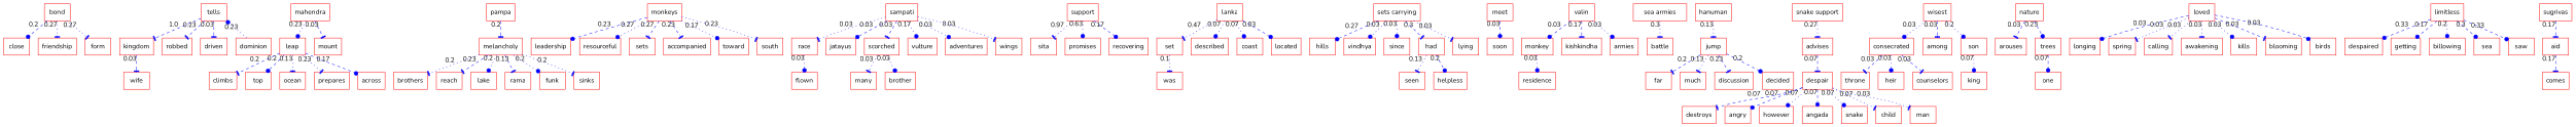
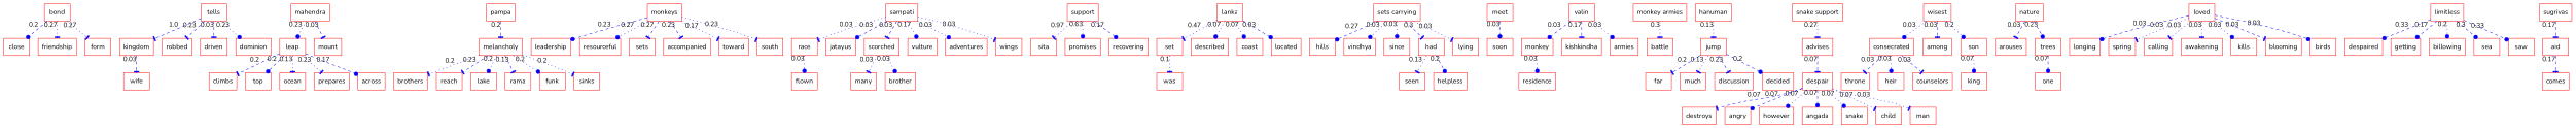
  strict digraph {
    fontname=Nunito
    node [color=red fontname=Nunito shape=box]
    edge [arrowhead=tee color=blue fontname=Nunito style=dotted xlabel=0.03]
    bond
    close
    friendship
    form
    tells
    kingdom
    robbed
    driven
    dominion
    wife
    mahendra
    leap
    mount
    climbs
    top
    ocean
    prepares
    across
    pampa
    melancholy
    brothers
    reach
    lake
    rama
    funk
    sinks
    monkeys
    leadership
    resourceful
    sets
    accompanied
    toward
    south
    sampati
    race
    jatayus
    scorched
    vulture
    adventures
    wings
    flown
    many
    brother
    support
    sita
    promises
    recovering
    lanka
    set
    described
    coast
    located
    was
    n54 [label="sets carrying"]
    hills
    vindhya
    since
    had
    lying
    seen
    helpless
    meet
    soon
    valin
    monkey
    kishkindha
    armies
    residence
-   "monkey armies" [label="sea armies"]
+   "monkey armies"
    battle
    hanuman
    jump
    far
    much
    discussion
    decided
    n77 [label="snake support"]
    advises
    despair
    destroys
    angry
    however
    angada
    snake
    child
    man
    wisest
    consecrated
    among
    son
    throne
    heir
    counselors
    king
    nature
    arouses
    trees
    loved
    longing
    spring
    calling
    awakening
    n103 [label=kills]
    blooming
    birds
    one
    limitless
    despaired
    getting
    billowing
    sea
    saw
    sugrivas
    aid
    comes
    bond -> close [arrowhead=dot style=dashed xlabel=0.2]
    bond -> friendship [xlabel=0.27]
    bond -> form [xlabel=0.27]
    tells -> kingdom [style=dashed xlabel=1.0]
    tells -> robbed [style=dashed xlabel=0.23]
    tells -> driven [style=dashed]
-   dominion -> tells [arrowhead=dot xlabel=0.23]
+   tells -> dominion [arrowhead=dot xlabel=0.23]
    kingdom -> wife [style=dashed]
    mahendra -> leap [arrowhead=dot xlabel=0.23]
    mahendra -> mount [style=dashed]
    leap -> climbs [style=dashed xlabel=0.2]
    leap -> top [arrowhead=dot style=dashed xlabel=0.2]
    leap -> ocean [xlabel=0.13]
    leap -> prepares [xlabel=0.23]
    leap -> across [arrowhead=dot style=dashed xlabel=0.17]
    pampa -> melancholy [style=dashed xlabel=0.2]
    melancholy -> brothers [xlabel=0.2]
    melancholy -> reach [style=dashed xlabel=0.23]
    melancholy -> lake [arrowhead=dot xlabel=0.2]
    melancholy -> rama [style=dashed xlabel=0.13]
    melancholy -> funk [arrowhead=dot xlabel=0.2]
    melancholy -> sinks [xlabel=0.2]
    monkeys -> leadership [arrowhead=dot style=dashed xlabel=0.23]
    monkeys -> resourceful [arrowhead=dot xlabel=0.27]
    monkeys -> sets [style=dashed xlabel=0.27]
    monkeys -> accompanied [style=dashed xlabel=0.23]
-   monkeys -> toward [arrowhead=dot xlabel=0.17]
+   monkeys -> toward [xlabel=0.17]
    monkeys -> south [xlabel=0.23]
    sampati -> race
    sampati -> jatayus [arrowhead=dot style=dashed]
    sampati -> scorched [style=dashed]
    sampati -> vulture [arrowhead=dot xlabel=0.17]
    sampati -> adventures [arrowhead=dot]
    sampati -> wings
    race -> flown [arrowhead=dot]
    scorched -> many
    scorched -> brother [arrowhead=dot]
    support -> sita [xlabel=0.97]
    support -> promises [arrowhead=dot xlabel=0.63]
    support -> recovering [arrowhead=dot style=dashed xlabel=0.17]
    lanka -> set [xlabel=0.47]
    lanka -> described [arrowhead=dot xlabel=0.07]
    lanka -> coast [arrowhead=dot xlabel=0.07]
    lanka -> located [arrowhead=dot style=dashed]
    set -> was [xlabel=0.1]
    n54 -> hills [arrowhead=dot style=dashed xlabel=0.27]
    n54 -> vindhya [arrowhead=dot]
    n54 -> since [arrowhead=dot]
    n54 -> had [style=dashed xlabel=0.3]
    n54 -> lying
    had -> seen [xlabel=0.13]
    had -> helpless [arrowhead=dot style=dashed xlabel=0.2]
    meet -> soon [arrowhead=dot style=dashed]
    valin -> monkey [arrowhead=dot style=dashed]
    valin -> kishkindha [style=dashed xlabel=0.17]
    valin -> armies [arrowhead=dot]
    monkey -> residence [arrowhead=dot]
    "monkey armies" -> battle [xlabel=0.3]
    hanuman -> jump [xlabel=0.13]
    jump -> far [style=dashed xlabel=0.2]
    jump -> much [xlabel=0.13]
    jump -> discussion [style=dashed xlabel=0.23]
    jump -> decided [arrowhead=dot style=dashed xlabel=0.2]
    n77 -> advises [xlabel=0.27]
    advises -> despair [style=dashed xlabel=0.07]
    despair -> destroys [style=dashed xlabel=0.07]
    despair -> angry [arrowhead=dot style=dashed xlabel=0.07]
    despair -> however [arrowhead=dot xlabel=0.07]
    despair -> angada [arrowhead=dot style=dashed xlabel=0.07]
    despair -> snake [arrowhead=dot xlabel=0.07]
    despair -> child [xlabel=0.07]
    despair -> man
    wisest -> consecrated [arrowhead=dot]
    wisest -> among [style=dashed]
    wisest -> son [arrowhead=dot xlabel=0.2]
    consecrated -> throne [style=dashed]
    consecrated -> heir [arrowhead=dot]
    consecrated -> counselors [style=dashed]
    son -> king [arrowhead=dot xlabel=0.07]
    nature -> arouses [style=dashed]
    nature -> trees [arrowhead=dot style=dashed xlabel=0.23]
    trees -> one [arrowhead=dot style=dashed xlabel=0.07]
    loved -> longing [arrowhead=dot style=dashed]
    loved -> spring
    loved -> calling
    loved -> awakening
    loved -> n103 [arrowhead=dot]
    loved -> blooming [style=dashed]
    loved -> birds [arrowhead=dot style=dashed]
    limitless -> despaired [arrowhead=dot style=dashed xlabel=0.33]
    limitless -> getting [arrowhead=dot style=dashed xlabel=0.17]
    limitless -> billowing [arrowhead=dot xlabel=0.2]
    limitless -> sea [arrowhead=dot style=dashed xlabel=0.3]
    limitless -> saw [arrowhead=dot style=dashed xlabel=0.33]
    sugrivas -> aid [style=dashed xlabel=0.17]
    aid -> comes [style=dashed xlabel=0.17]
  }
